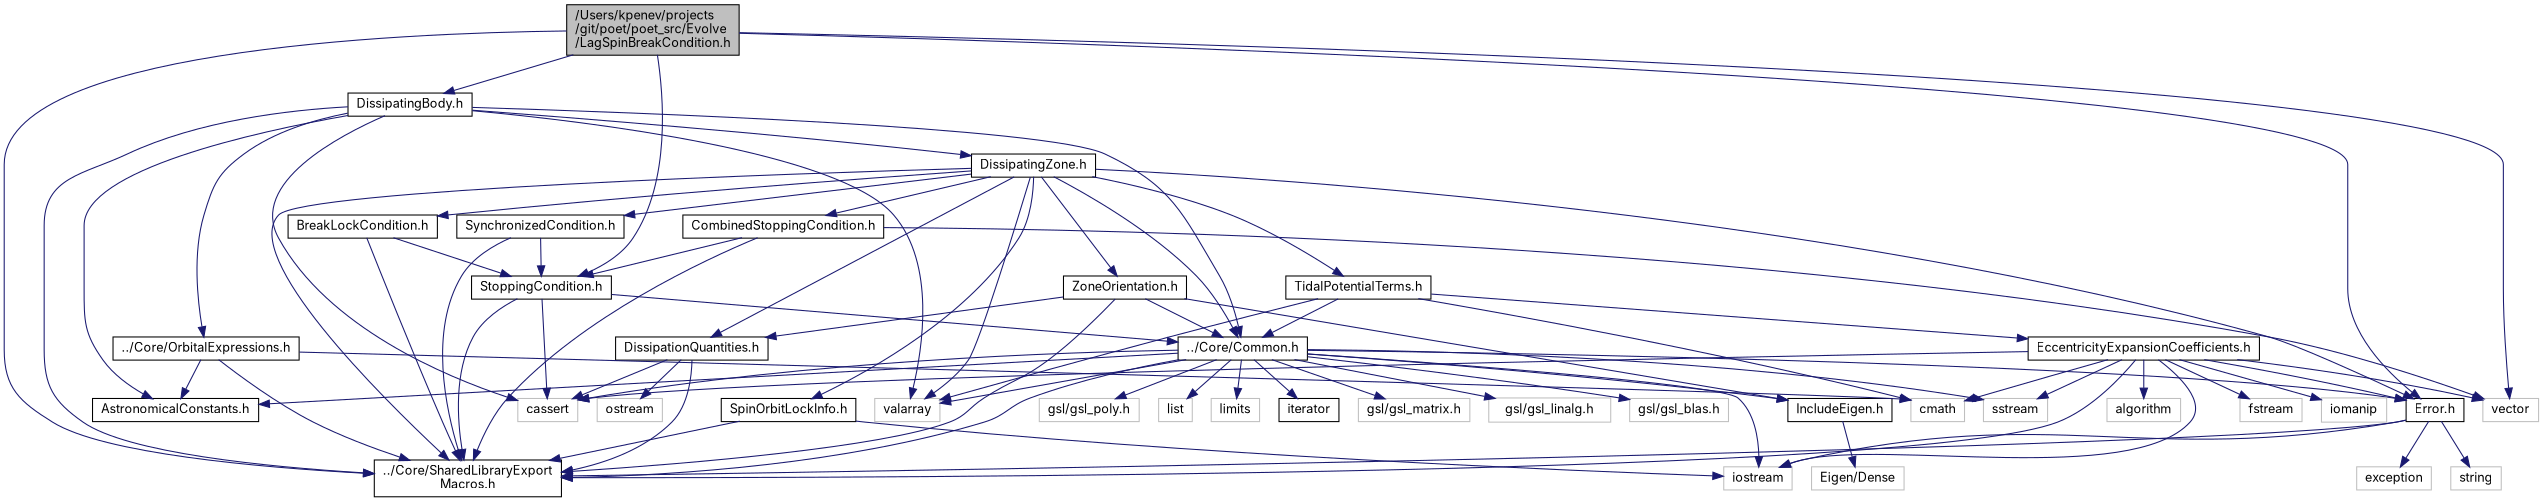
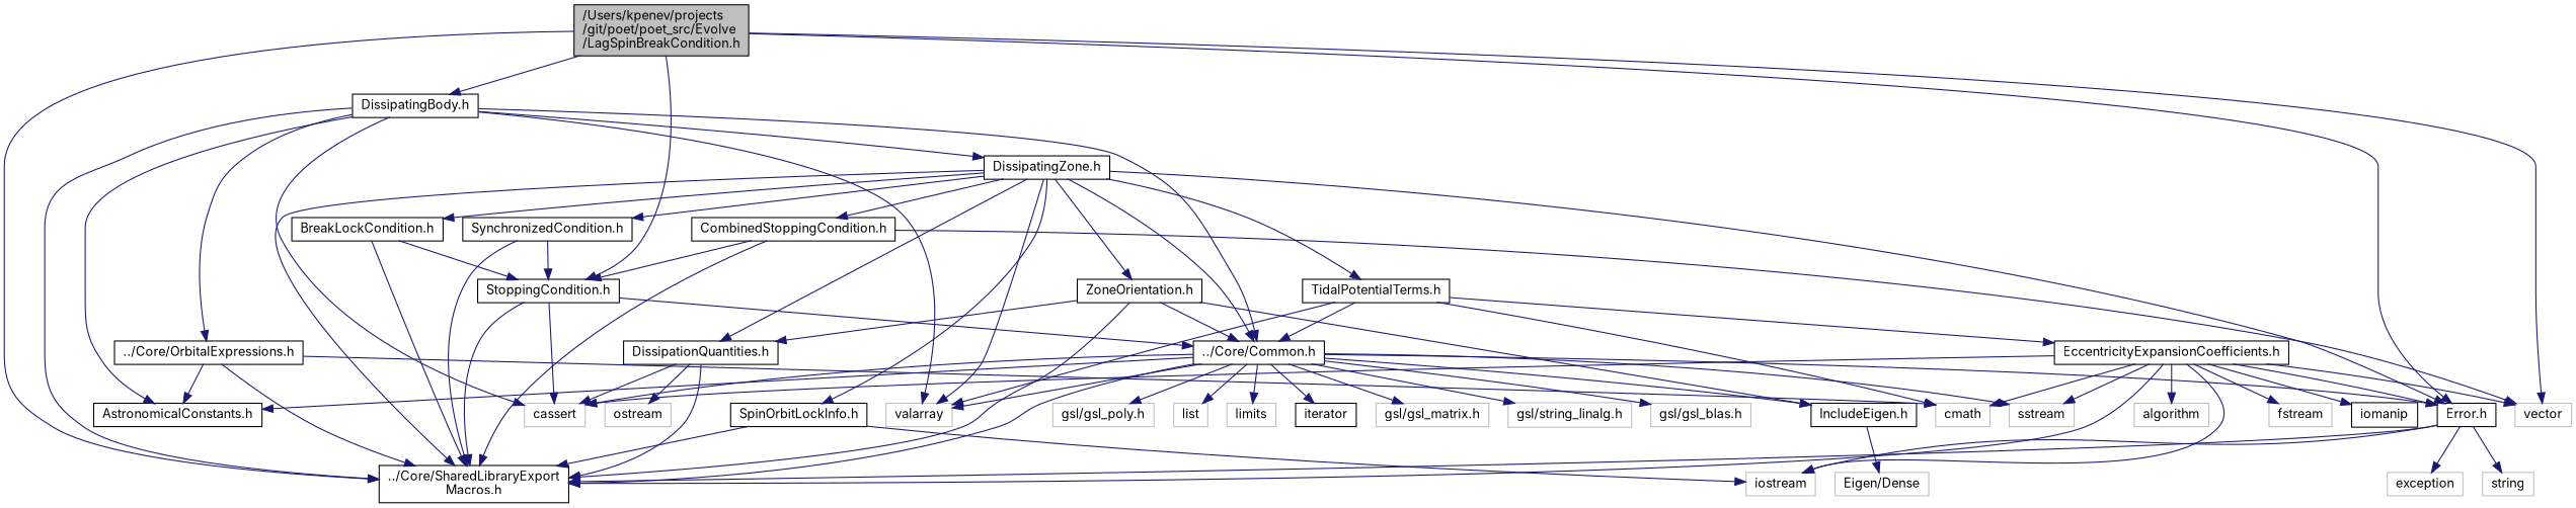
  digraph {
    fontname=Inter
    node [color=black fillcolor=white fontname=Inter fontsize=12 shape=record style=filled]
    edge [color=midnightblue fontname=Inter fontsize=12 labelfontname=Helvetica labelfontsize=12 style=solid]
    n1 [fillcolor=grey75 fontcolor=black height=0.2 label="/Users/kpenev/projects\l/git/poet/poet_src/Evolve\l/LagSpinBreakCondition.h" width=0.4]
    n2 [height=0.2 label="../Core/SharedLibraryExport\lMacros.h" width=0.4]
    n3 [height=0.2 label="StoppingCondition.h" width=0.4]
    n4 [height=0.2 label="Error.h" width=0.4]
    n5 [height=0.2 label="DissipatingBody.h" width=0.4]
    n6 [color=grey75 height=0.2 label=vector width=0.4]
    n7 [height=0.2 label="../Core/Common.h" width=0.4]
    n8 [color=grey75 height=0.2 label=cassert width=0.4]
    n9 [color=grey75 height=0.2 label=iostream width=0.4]
    n10 [color=grey75 height=0.2 label=exception width=0.4]
    n11 [color=grey75 height=0.2 label=string width=0.4]
    n12 [color=grey75 height=0.2 label=valarray width=0.4]
    n13 [height=0.2 label="AstronomicalConstants.h" width=0.4]
    n14 [height=0.2 label="DissipatingZone.h" width=0.4]
    n15 [height=0.2 label="../Core/OrbitalExpressions.h" width=0.4]
    n16 [color=grey75 height=0.2 label=list width=0.4]
    n17 [color=grey75 height=0.2 label=limits width=0.4]
    n18 [color=grey75 height=0.2 label=sstream width=0.4]
    n19 [height=0.2 label=iterator width=0.4]
    n20 [color=grey75 height=0.2 label="gsl/gsl_matrix.h" width=0.4]
-   n21 [color=grey75 height=0.2 label="gsl/gsl_linalg.h" width=0.4]
+   n21 [color=grey75 height=0.2 label="gsl/string_linalg.h" width=0.4]
    n22 [color=grey75 height=0.2 label="gsl/gsl_blas.h" width=0.4]
    n23 [color=grey75 height=0.2 label="gsl/gsl_poly.h" width=0.4]
    n24 [height=0.2 label="IncludeEigen.h" width=0.4]
    n25 [color=grey75 height=0.2 label="Eigen/Dense" width=0.4]
    n26 [height=0.2 label="ZoneOrientation.h" width=0.4]
    n27 [height=0.2 label="DissipationQuantities.h" width=0.4]
    n28 [height=0.2 label="TidalPotentialTerms.h" width=0.4]
    n29 [height=0.2 label="SpinOrbitLockInfo.h" width=0.4]
    n30 [height=0.2 label="CombinedStoppingCondition.h" width=0.4]
    n31 [height=0.2 label="BreakLockCondition.h" width=0.4]
    n32 [height=0.2 label="SynchronizedCondition.h" width=0.4]
    n33 [color=grey75 height=0.2 label=cmath width=0.4]
    n34 [color=grey75 height=0.2 label=ostream width=0.4]
    n35 [height=0.2 label="EccentricityExpansionCoefficients.h" width=0.4]
    n36 [color=grey75 height=0.2 label=fstream width=0.4]
-   n37 [color=grey75 height=0.2 label=iomanip width=0.4]
+   n37 [height=0.2 label=iomanip width=0.4]
    n38 [color=grey75 height=0.2 label=algorithm width=0.4]
    n1 -> n2
    n1 -> n3
    n1 -> n4
    n1 -> n5
    n1 -> n6
    n3 -> n2
    n3 -> n7
    n3 -> n8
    n4 -> n2
    n4 -> n9
    n4 -> n10
    n4 -> n11
    n5 -> n2
    n5 -> n7
    n5 -> n8
    n5 -> n12
    n5 -> n13
    n5 -> n14
    n5 -> n15
    n7 -> n2
    n7 -> n4
    n7 -> n8
-   n7 -> n9
    n7 -> n12
    n7 -> n13
    n7 -> n16
    n7 -> n17
    n7 -> n18
    n7 -> n19
    n7 -> n20
    n7 -> n21
    n7 -> n22
    n7 -> n23
    n7 -> n24
    n14 -> n2
    n14 -> n4
    n14 -> n7
    n14 -> n12
    n14 -> n26
    n14 -> n27
    n14 -> n28
    n14 -> n29
    n14 -> n30
    n14 -> n31
    n14 -> n32
    n15 -> n2
    n15 -> n13
    n15 -> n33
    n24 -> n25
    n26 -> n2
    n26 -> n7
    n26 -> n24
    n26 -> n27
    n27 -> n2
    n27 -> n8
    n27 -> n34
    n28 -> n7
    n28 -> n12
    n28 -> n33
    n28 -> n35
    n29 -> n2
    n29 -> n9
    n30 -> n2
    n30 -> n3
    n30 -> n6
    n31 -> n2
    n31 -> n3
    n32 -> n2
    n32 -> n3
    n35 -> n2
    n35 -> n4
    n35 -> n6
    n35 -> n8
    n35 -> n9
    n35 -> n18
    n35 -> n33
    n35 -> n36
    n35 -> n37
    n35 -> n38
  }
